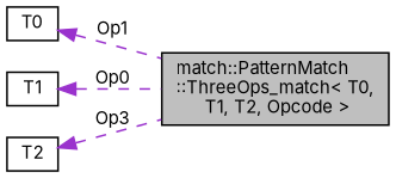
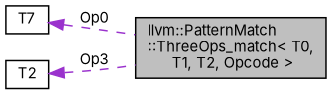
  digraph {
    fontname=Inter
    rankdir=LR
    node [color=black fontname=Inter fontsize=10 shape=box]
    edge [color=darkorchid3 dir=back fontname=Inter fontsize=10 labelfontname=Helvetica labelfontsize=10 style=dashed]
-   n1 [fillcolor=grey75 fontcolor=black height=0.2 label="match::PatternMatch\l::ThreeOps_match\< T0,\l T1, T2, Opcode \>" style=filled width=0.4]
-   n2 [height=0.2 label=T0 width=0.4]
-   n3 [height=0.2 label=T1 width=0.4]
+   n1 [fillcolor=grey75 fontcolor=black height=0.2 label="llvm::PatternMatch\l::ThreeOps_match\< T0,\l T1, T2, Opcode \>" style=filled width=0.4]
+   n3 [height=0.2 label=T7 width=0.4]
    n4 [height=0.2 label=T2 width=0.4]
-   n2 -> n1 [label=" Op1"]
    n3 -> n1 [label=" Op0"]
    n4 -> n1 [label=" Op3"]
  }
